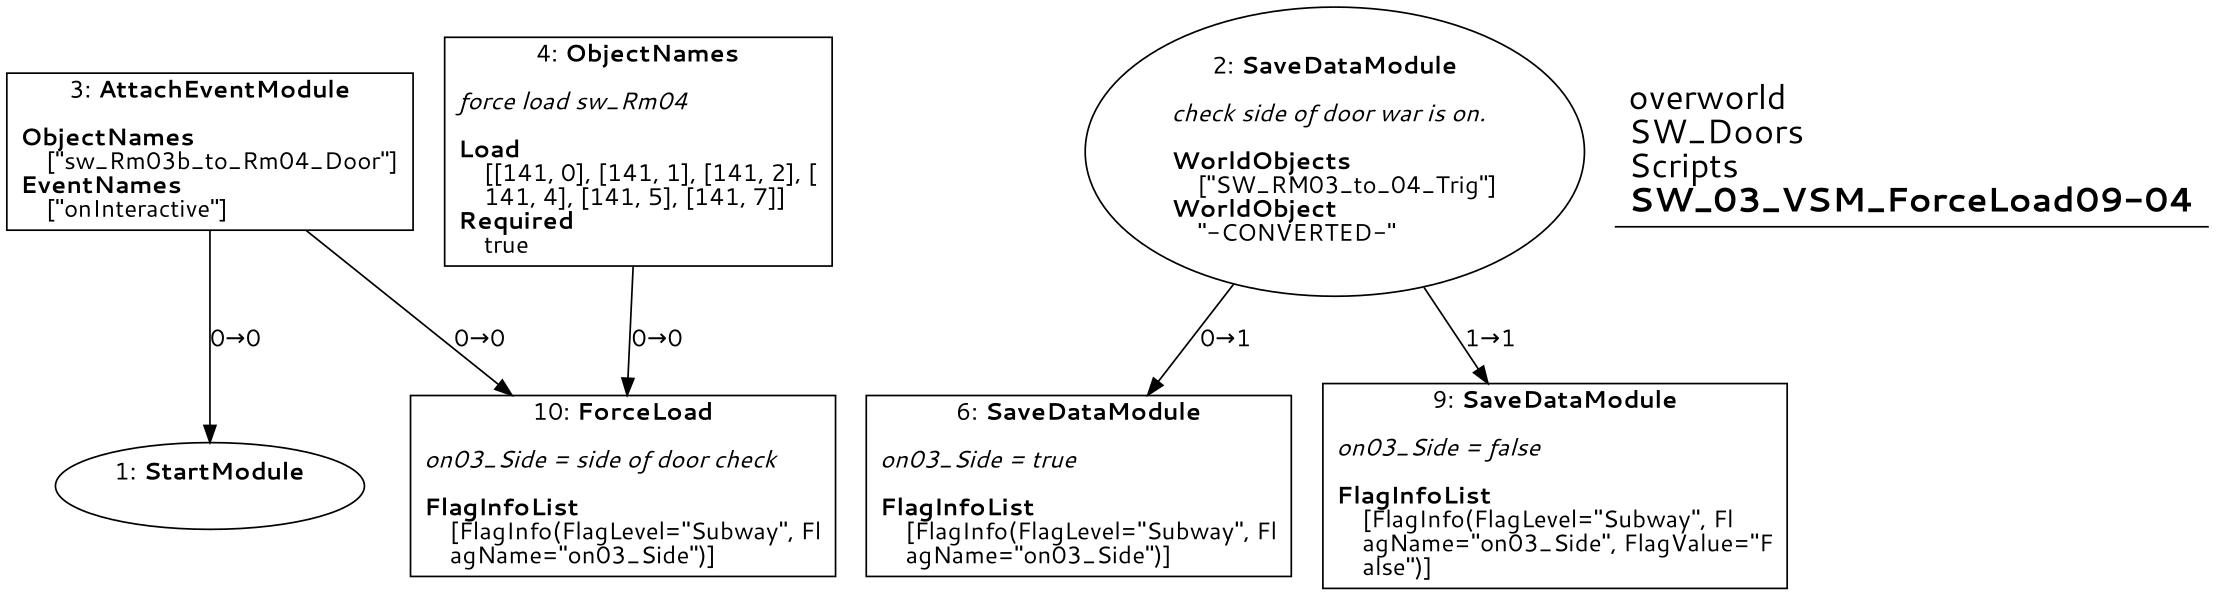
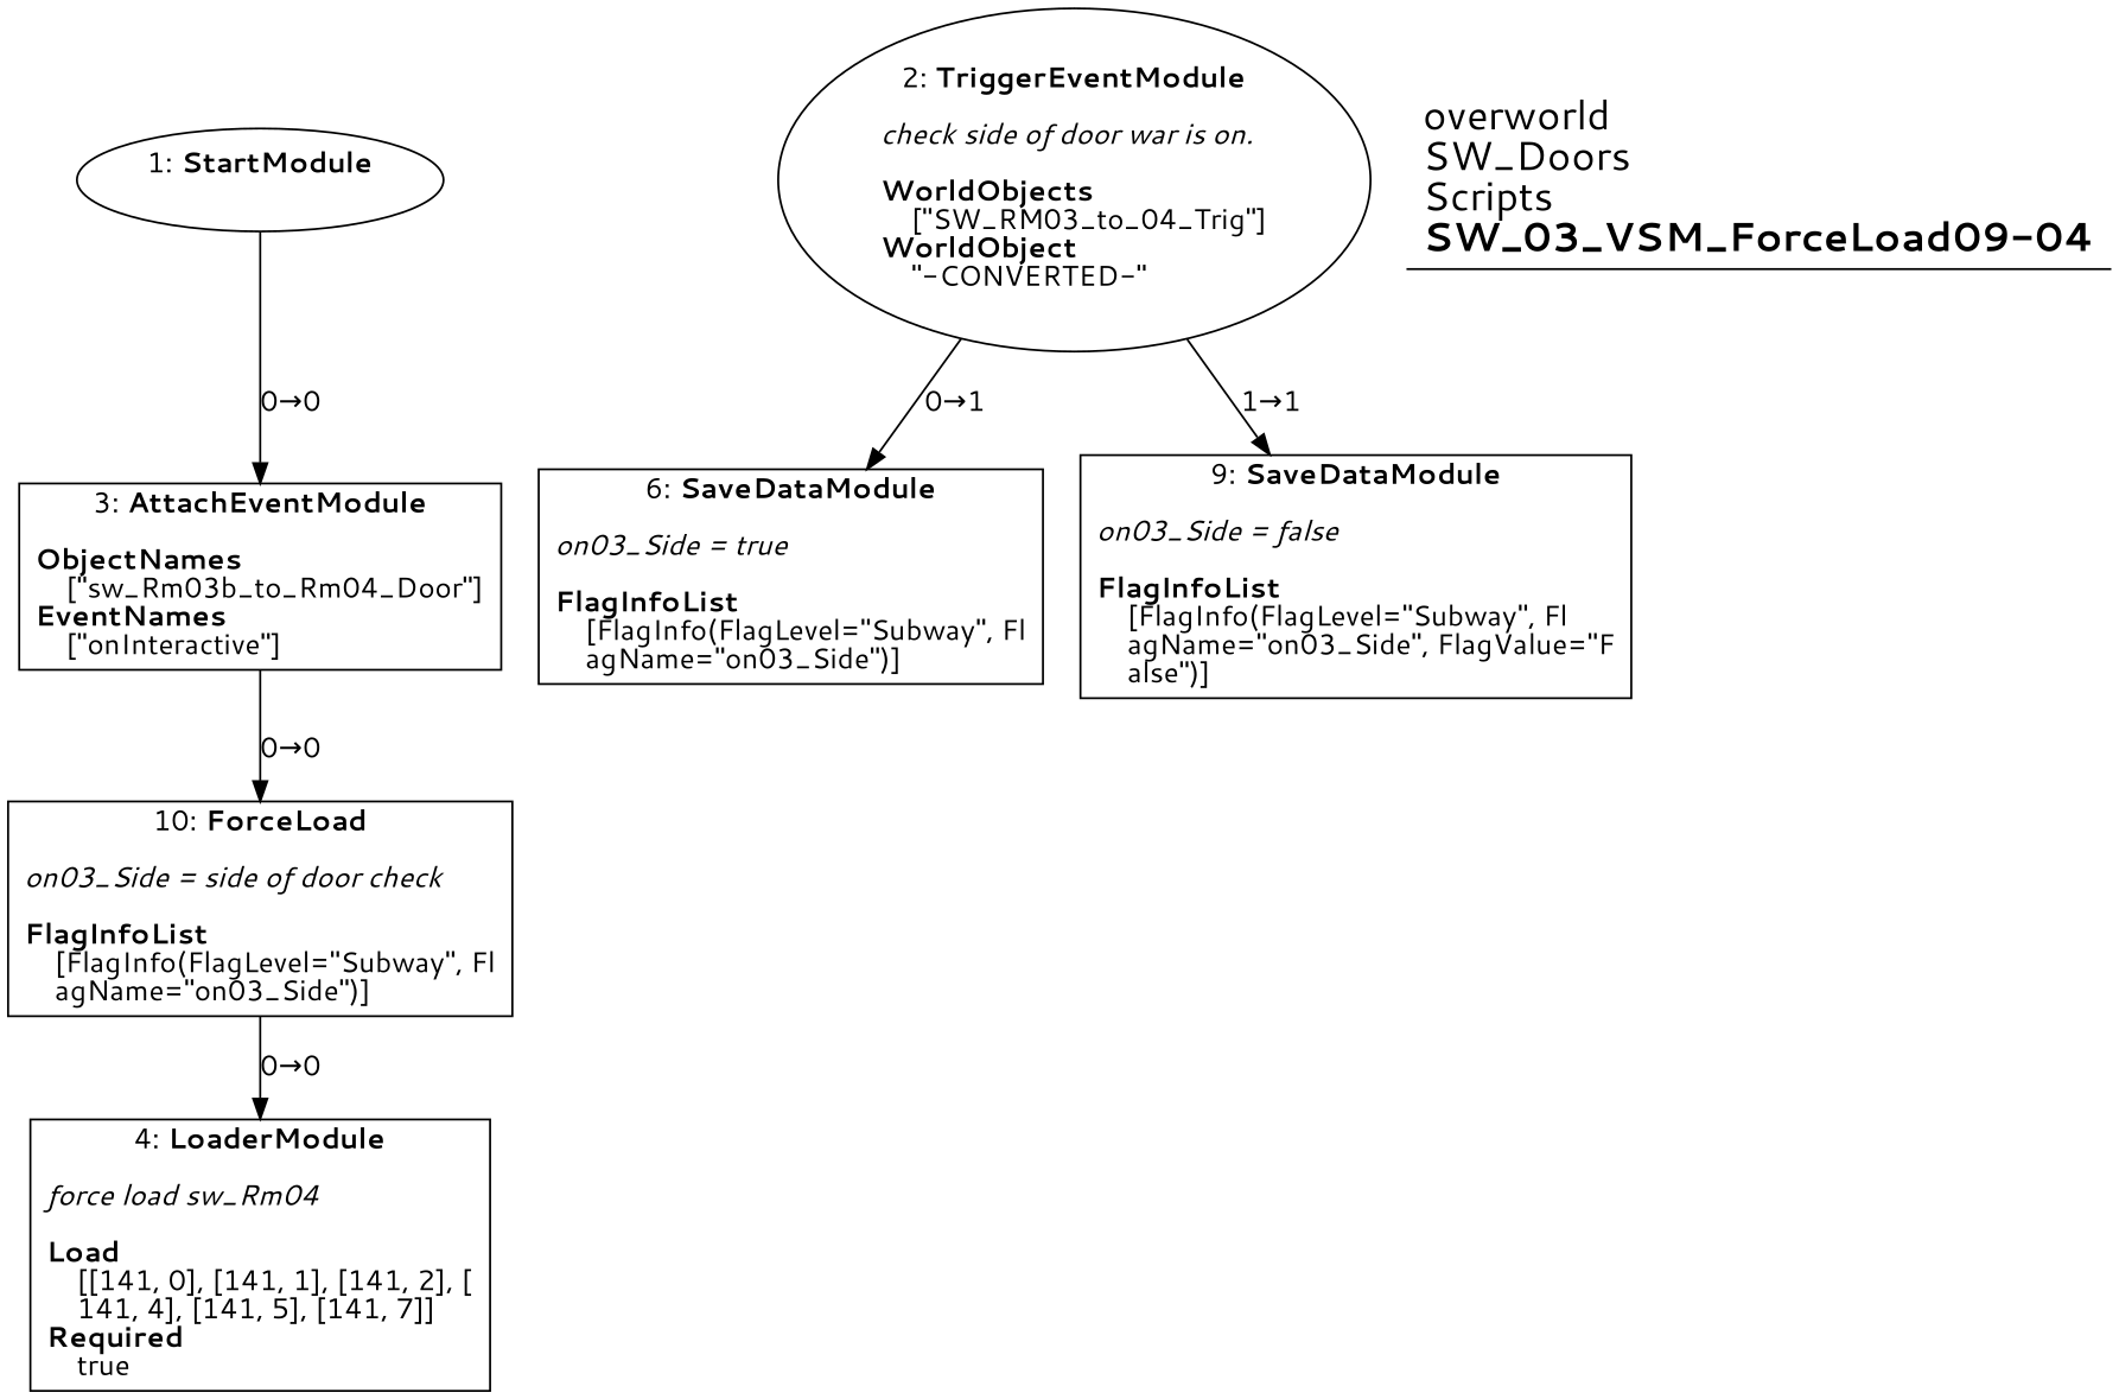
  digraph {
    fontname="Segoe UI"
    splines=spline
    node [fontname="Segoe UI" shape=box]
    edge [fontname="Segoe UI"]
    n1 [label=<1: <b>StartModule</b><br/><br/>> shape=oval]
    n2 [label=<3: <b>AttachEventModule</b><br/><br/><b>ObjectNames</b><br align="left"/>    [&quot;sw_Rm03b_to_Rm04_Door&quot;]<br align="left"/><b>EventNames</b><br align="left"/>    [&quot;onInteractive&quot;]<br align="left"/>>]
    n3 [label=<10: <b>ForceLoad</b><br/><br/><i>on03_Side = side of door check<br align="left"/></i><br align="left"/><b>FlagInfoList</b><br align="left"/>    [FlagInfo(FlagLevel=&quot;Subway&quot;, Fl<br align="left"/>    agName=&quot;on03_Side&quot;)]<br align="left"/>>]
-   n4 [label=<4: <b>ObjectNames</b><br/><br/><i>force load sw_Rm04<br align="left"/></i><br align="left"/><b>Load</b><br align="left"/>    [[141, 0], [141, 1], [141, 2], [<br align="left"/>    141, 4], [141, 5], [141, 7]]<br align="left"/><b>Required</b><br align="left"/>    true<br align="left"/>>]
-   n5 [label=<2: <b>SaveDataModule</b><br/><br/><i>check side of door war is on.<br align="left"/></i><br align="left"/><b>WorldObjects</b><br align="left"/>    [&quot;SW_RM03_to_04_Trig&quot;]<br align="left"/><b>WorldObject</b><br align="left"/>    &quot;-CONVERTED-&quot;<br align="left"/>> shape=oval]
+   n4 [label=<4: <b>LoaderModule</b><br/><br/><i>force load sw_Rm04<br align="left"/></i><br align="left"/><b>Load</b><br align="left"/>    [[141, 0], [141, 1], [141, 2], [<br align="left"/>    141, 4], [141, 5], [141, 7]]<br align="left"/><b>Required</b><br align="left"/>    true<br align="left"/>>]
+   n5 [label=<2: <b>TriggerEventModule</b><br/><br/><i>check side of door war is on.<br align="left"/></i><br align="left"/><b>WorldObjects</b><br align="left"/>    [&quot;SW_RM03_to_04_Trig&quot;]<br align="left"/><b>WorldObject</b><br align="left"/>    &quot;-CONVERTED-&quot;<br align="left"/>> shape=oval]
    n6 [label=<6: <b>SaveDataModule</b><br/><br/><i>on03_Side = true<br align="left"/></i><br align="left"/><b>FlagInfoList</b><br align="left"/>    [FlagInfo(FlagLevel=&quot;Subway&quot;, Fl<br align="left"/>    agName=&quot;on03_Side&quot;)]<br align="left"/>>]
    n7 [label=<9: <b>SaveDataModule</b><br/><br/><i>on03_Side = false<br align="left"/></i><br align="left"/><b>FlagInfoList</b><br align="left"/>    [FlagInfo(FlagLevel=&quot;Subway&quot;, Fl<br align="left"/>    agName=&quot;on03_Side&quot;, FlagValue=&quot;F<br align="left"/>    alse&quot;)]<br align="left"/>>]
    n8 [label=<<font point-size="20">overworld<br align="left"/>SW_Doors<br align="left"/>Scripts<br align="left"/><b>SW_03_VSM_ForceLoad09-04</b><br align="left"/></font>> shape=underline]
-   n2 -> n1 [label="0→0"]
+   n1 -> n2 [label="0→0"]
    n2 -> n3 [label="0→0"]
-   n4 -> n3 [label="0→0"]
+   n3 -> n4 [label="0→0"]
    n5 -> n6 [label="0→1"]
    n5 -> n7 [label="1→1"]
  }
